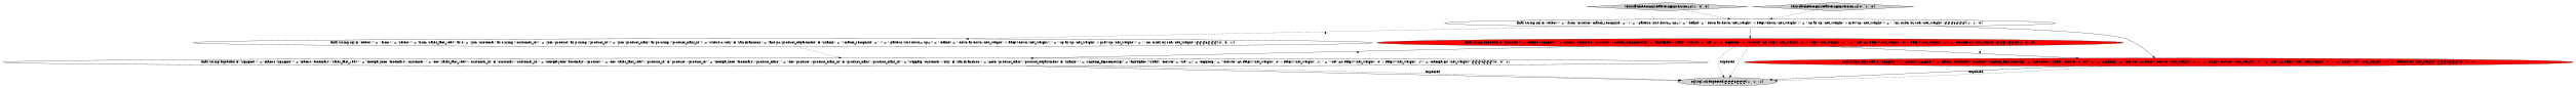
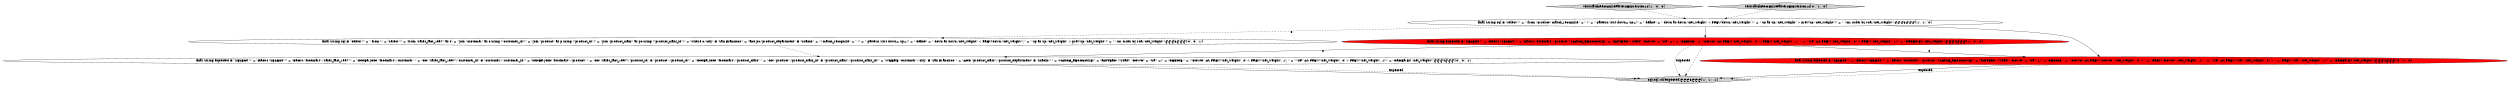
  digraph {
    node [fillcolor=white shape=ellipse style=filled]
    edge [style=dashed]
    n1 [label="final String sql = \"select *\" + \" from (\" + \"select *\" + \"from \"sales_fact_1997\" as s\" + \"join \"customer\" as c using (\"customer_id\")\" + \"join \"product\" as p using (\"product_id\")\" + \"join \"product_class\" as pc using (\"product_class_id\")\" + \"where c.\"city\" = 'San Francisco'\" + \"and pc.\"product_department\" = 'Snacks'\" + \") match_recognize\" + \" (\" + \" pattern (strt down+ up+)\" + \" define\" + \" down as down.\"net_weight\" < PREV(down.\"net_weight\"),\" + \" up as up.\"net_weight\" > prev(up.\"net_weight\")\" + \" ) mr order by MR.\"net_weight\"\"@@@3@@@['0', '0', '1']"]
    n2 [label="final String expected = \"SELECT *\" + \"FROM (SELECT *\" + \"FROM \"foodmart\".\"sales_fact_1997\"\" + \"INNER JOIN \"foodmart\".\"customer\" \" + \"ON \"sales_fact_1997\".\"customer_id\" = \"customer\".\"customer_id\"\" + \"INNER JOIN \"foodmart\".\"product\" \" + \"ON \"sales_fact_1997\".\"product_id\" = \"product\".\"product_id\"\" + \"INNER JOIN \"foodmart\".\"product_class\" \" + \"ON \"product\".\"product_class_id\" = \"product_class\".\"product_class_id\"\" + \"WHERE \"customer\".\"city\" = 'San Francisco' \" + \"AND \"product_class\".\"product_department\" = 'Snacks') \" + \"MATCH_RECOGNIZE(\" + \"PATTERN (\"STRT\" \"DOWN\" + \"UP\" +)\" + \"DEFINE \" + \"\"DOWN\" AS PREV(\"net_weight\", 0) < PREV(\"net_weight\", 1), \" + \"\"UP\" AS PREV(\"net_weight\", 0) > PREV(\"net_weight\", 1))\" + \"ORDER BY \"net_weight\"\"@@@4@@@['0', '0', '1']"]
-   n3 [fillcolor=lightgray label="sql(sql).ok(expected)@@@5@@@['1', '1', '1']"]
+   n3 [fillcolor=lightgray label="sql(sql).ok(expected)@@@5@@@['1', '1', '1']" shape=diamond]
    n4 [fillcolor=red label="final String expected = \"SELECT *\" + \"FROM (SELECT *\" + \"FROM \"foodmart\".\"product\") MATCH_RECOGNIZE(\" + \"PATTERN (\"STRT\" \"DOWN\" + \"UP\" +)\" + \"DEFINE \" + \"\"DOWN\" AS PREV(\"net_weight\", 0) < PREV(\"net_weight\", 1), \" + \"\"UP\" AS PREV(\"net_weight\", 0) > PREV(\"net_weight\", 1))\" + \"ORDER BY \"net_weight\"\"@@@4@@@['1', '0', '0']"]
    n5 [fillcolor=red label="final String expected = \"SELECT *\" + \"FROM (SELECT *\" + \"FROM \"foodmart\".\"product\") MATCH_RECOGNIZE(\" + \"PATTERN (\"STRT\" \"DOWN\" + \"UP\" +)\" + \"DEFINE \" + \"\"DOWN\" AS PREV(\"DOWN\".\"net_weight\", 0) < \" + \"PREV(\"DOWN\".\"net_weight\", 1), \" + \"\"UP\" AS PREV(\"UP\".\"net_weight\", 0) > \" + \"PREV(\"UP\".\"net_weight\", 1))\" + \"ORDER BY \"net_weight\"\"@@@4@@@['0', '1', '0']"]
    n6 [fillcolor=lightgray label="testMatchRecognizePatternExpression12['1', '0', '0']" shape=diamond]
    n7 [label="final String sql = \"select *\" + \" from \"product\" match_recognize\" + \" (\" + \" pattern (strt down+ up+)\" + \" define\" + \" down as down.\"net_weight\" < PREV(down.\"net_weight\"),\" + \" up as up.\"net_weight\" > prev(up.\"net_weight\")\" + \" ) mr order by MR.\"net_weight\"\"@@@3@@@['1', '1', '0']"]
    n8 [fillcolor=lightgray label="testMatchRecognizePatternExpression12['0', '1', '0']" shape=diamond]
    n1 -> n2
    n2 -> n3 [style=solid]
    n2 -> n3 [label=expected]
    n4 -> n2 [label=0 style=solid]
    n4 -> n3 [label=expected]
    n4 -> n3
    n4 -> n5 [label=0 style=solid]
    n5 -> n3 [label=expected style=solid]
    n5 -> n3
    n6 -> n7
    n7 -> n1 [label=0]
    n7 -> n4 [style=solid]
    n7 -> n5 [style=solid]
    n8 -> n7
  }
